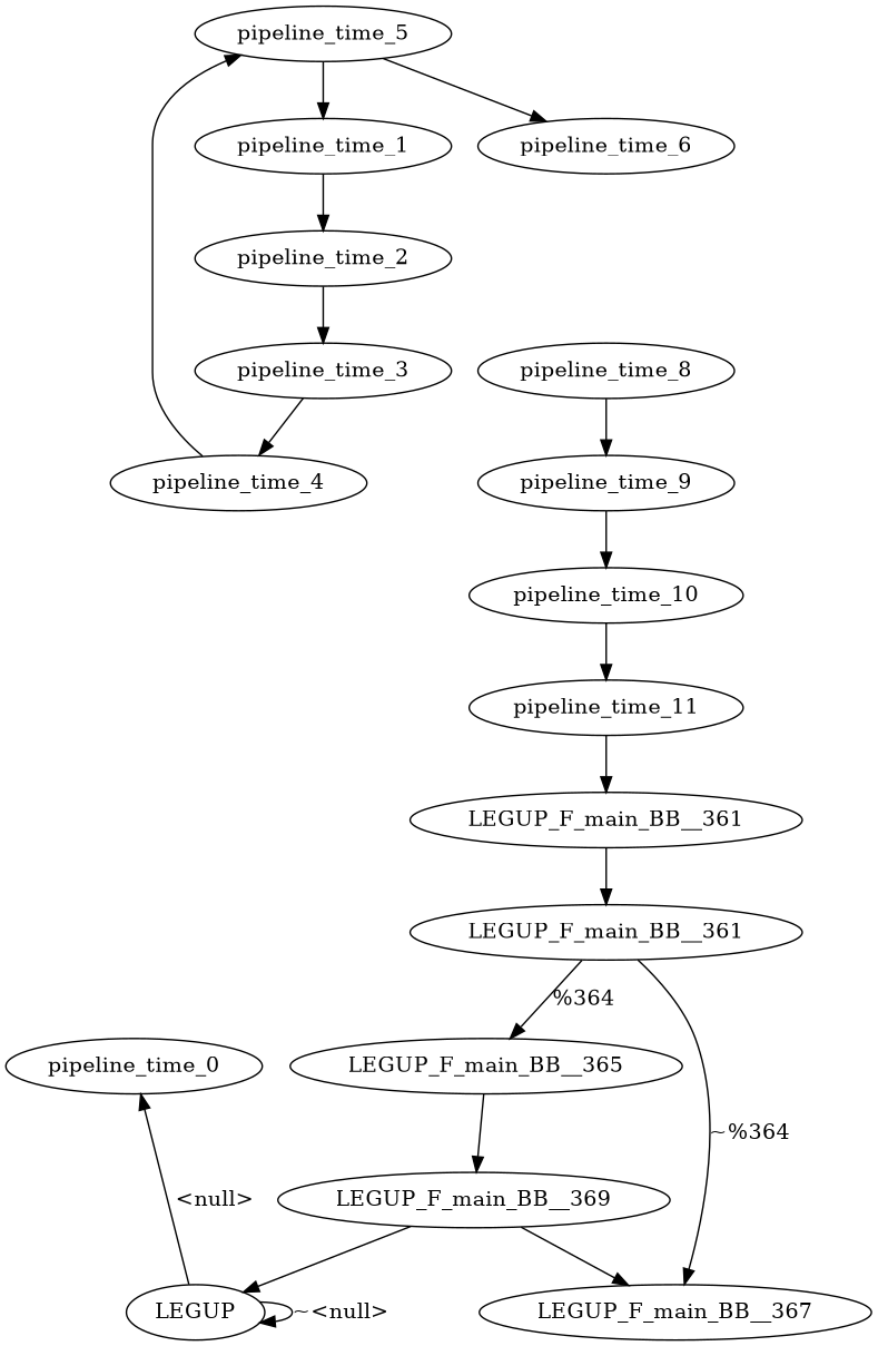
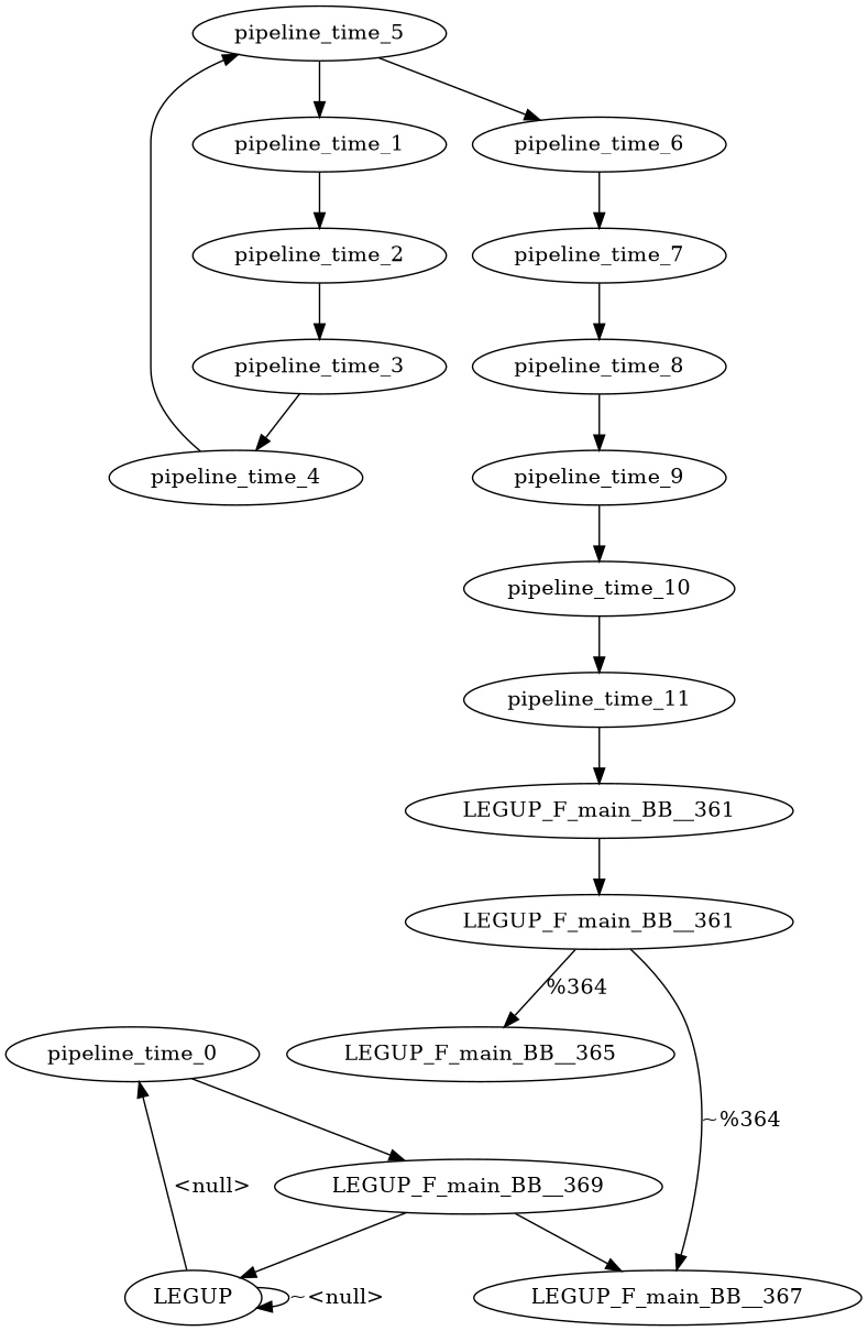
  digraph {
    n1 [label=pipeline_time_0]
    n2 [label=pipeline_time_1]
    n3 [label=pipeline_time_2]
    n4 [label=LEGUP]
    n5 [label=pipeline_time_3]
    n6 [label=pipeline_time_4]
    n7 [label=pipeline_time_5]
    n8 [label=pipeline_time_6]
+   n9 [label=pipeline_time_7]
    n10 [label=pipeline_time_8]
    n11 [label=pipeline_time_9]
    n12 [label=pipeline_time_10]
    n13 [label=pipeline_time_11]
    n14 [label=LEGUP_F_main_BB__361]
    n15 [label=LEGUP_F_main_BB__361]
    n16 [label=LEGUP_F_main_BB__365]
    n17 [label=LEGUP_F_main_BB__367]
    n18 [label=LEGUP_F_main_BB__369]
    n2 -> n3
    n3 -> n5
    n4 -> n1 [label="<null>"]
    n4 -> n4 [label="~<null>"]
    n5 -> n6
    n6 -> n7
    n7 -> n2
    n7 -> n8
+   n8 -> n9
+   n9 -> n10
    n10 -> n11
    n11 -> n12
    n12 -> n13
    n13 -> n14
    n14 -> n15
    n15 -> n16 [label="%364"]
    n15 -> n17 [label="~%364"]
-   n16 -> n18
+   n1 -> n18
    n18 -> n4
    n18 -> n17
  }
